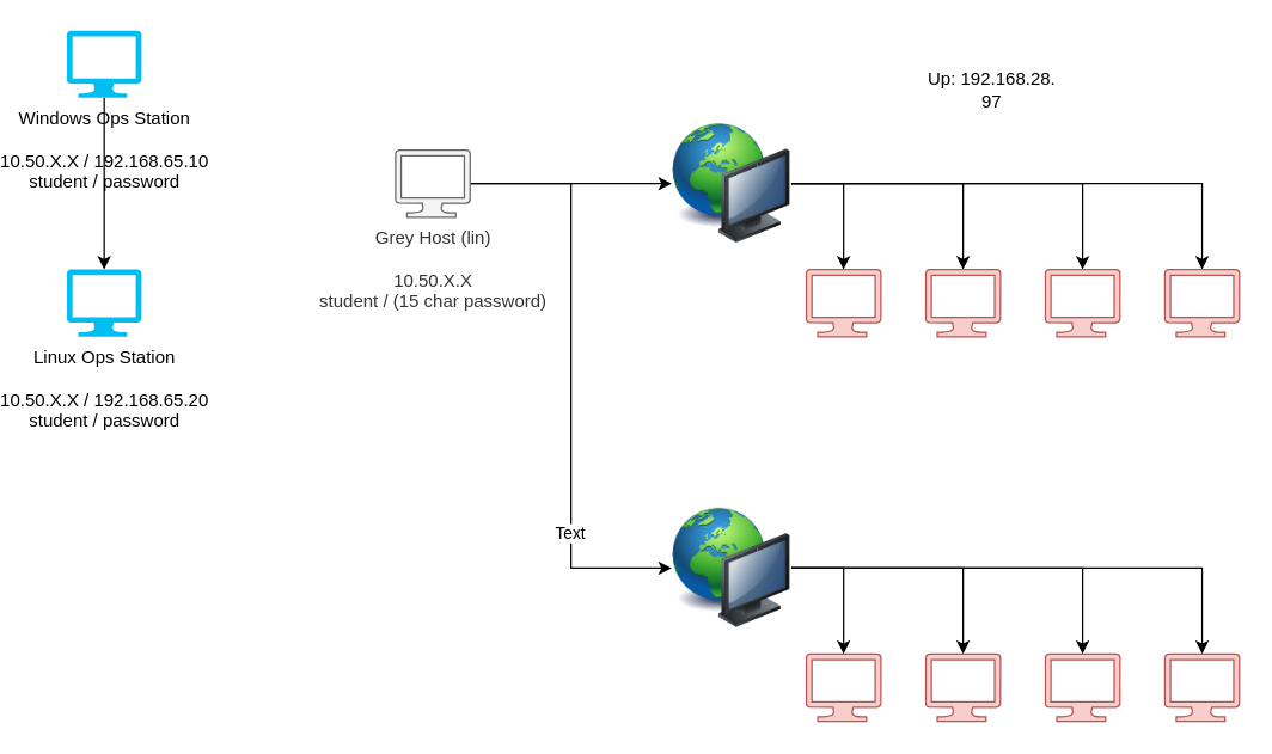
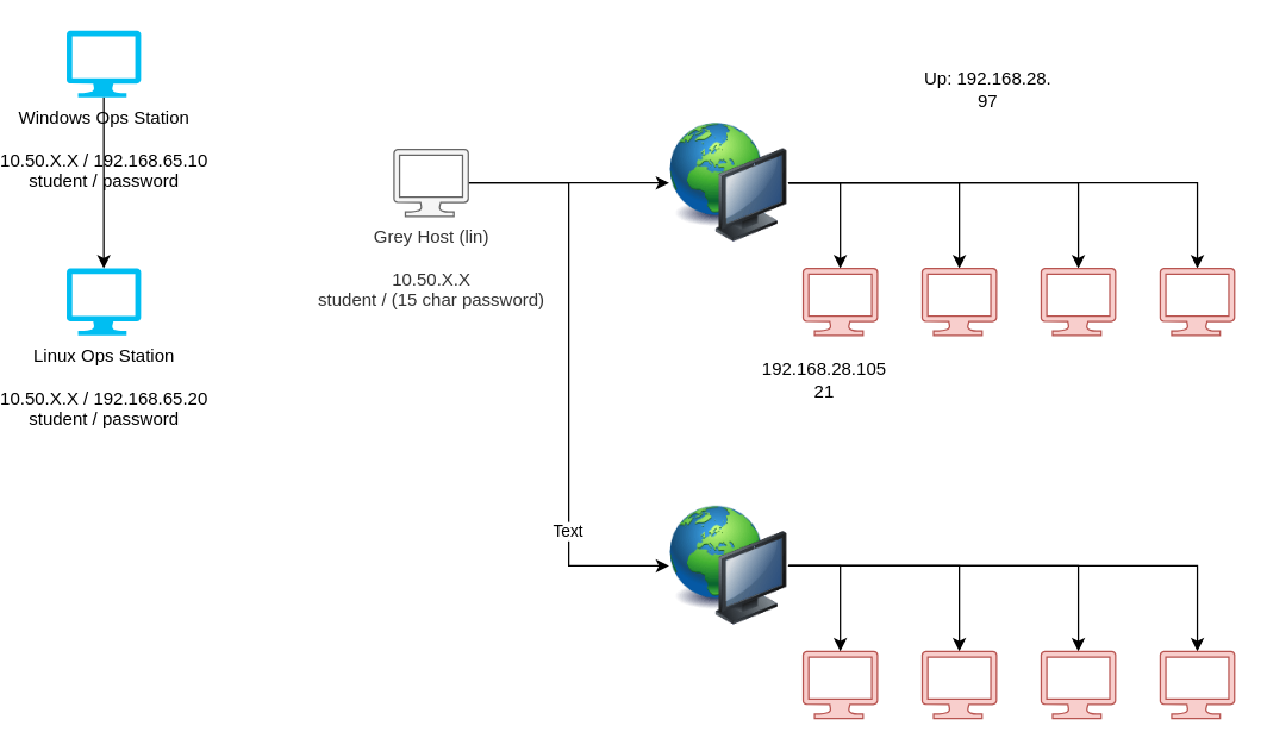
  <mxCell id="0" />
  <mxCell id="1" parent="0" />
  <mxCell id="2" value="Linux Ops Station&lt;br&gt;&lt;br&gt;10.50.X.X / 192.168.65.20&lt;br&gt;student / password" style="verticalLabelPosition=bottom;html=1;verticalAlign=top;align=center;strokeColor=none;fillColor=#00BEF2;shape=mxgraph.azure.computer;pointerEvents=1;" parent="1" vertex="1"><mxGeometry x="20" y="180" width="50" height="45" as="geometry" /></mxCell>
  <mxCell id="3" style="edgeStyle=orthogonalEdgeStyle;rounded=0;orthogonalLoop=1;jettySize=auto;html=1;" parent="1" source="4" target="2" edge="1"><mxGeometry relative="1" as="geometry" /></mxCell>
  <mxCell id="4" value="Windows Ops Station&lt;br&gt;&lt;br&gt;10.50.X.X / 192.168.65.10&lt;br&gt;student / password" style="verticalLabelPosition=bottom;html=1;verticalAlign=top;align=center;strokeColor=none;fillColor=#00BEF2;shape=mxgraph.azure.computer;pointerEvents=1;" parent="1" vertex="1"><mxGeometry x="20" y="20" width="50" height="45" as="geometry" /></mxCell>
  <mxCell id="5" style="edgeStyle=orthogonalEdgeStyle;rounded=0;orthogonalLoop=1;jettySize=auto;html=1;entryX=0;entryY=0.5;entryDx=0;entryDy=0;" parent="1" source="8" target="14" edge="1"><mxGeometry relative="1" as="geometry" /></mxCell>
  <mxCell id="6" style="edgeStyle=orthogonalEdgeStyle;rounded=0;orthogonalLoop=1;jettySize=auto;html=1;entryX=0;entryY=0.5;entryDx=0;entryDy=0;" parent="1" source="8" target="23" edge="1"><mxGeometry relative="1" as="geometry" /></mxCell>
  <mxCell id="7" value="Text" style="edgeLabel;html=1;align=center;verticalAlign=middle;resizable=0;points=[];" vertex="1" connectable="0" parent="6"><mxGeometry x="0.534" y="-1" relative="1" as="geometry"><mxPoint as="offset" /></mxGeometry></mxCell>
  <mxCell id="8" value="Grey Host (lin)&lt;br&gt;&lt;br&gt;10.50.X.X&lt;br&gt;student / (15 char password)" style="verticalLabelPosition=bottom;html=1;verticalAlign=top;align=center;strokeColor=#666666;fillColor=#f5f5f5;shape=mxgraph.azure.computer;pointerEvents=1;fontColor=#333333;" parent="1" vertex="1"><mxGeometry x="240" y="100" width="50" height="45" as="geometry" /></mxCell>
  <mxCell id="9" value="" style="verticalLabelPosition=bottom;html=1;verticalAlign=top;align=center;strokeColor=#b85450;fillColor=#f8cecc;shape=mxgraph.azure.computer;pointerEvents=1;" parent="1" vertex="1"><mxGeometry x="515" y="180" width="50" height="45" as="geometry" /></mxCell>
  <mxCell id="10" style="edgeStyle=orthogonalEdgeStyle;rounded=0;orthogonalLoop=1;jettySize=auto;html=1;entryX=0.5;entryY=0;entryDx=0;entryDy=0;entryPerimeter=0;" parent="1" source="14" target="9" edge="1"><mxGeometry relative="1" as="geometry" /></mxCell>
  <mxCell id="11" style="edgeStyle=orthogonalEdgeStyle;rounded=0;orthogonalLoop=1;jettySize=auto;html=1;" parent="1" source="14" target="17" edge="1"><mxGeometry relative="1" as="geometry" /></mxCell>
  <mxCell id="12" style="edgeStyle=orthogonalEdgeStyle;rounded=0;orthogonalLoop=1;jettySize=auto;html=1;" parent="1" source="14" target="16" edge="1"><mxGeometry relative="1" as="geometry" /></mxCell>
  <mxCell id="13" style="edgeStyle=orthogonalEdgeStyle;rounded=0;orthogonalLoop=1;jettySize=auto;html=1;" parent="1" source="14" target="15" edge="1"><mxGeometry relative="1" as="geometry" /></mxCell>
  <mxCell id="14" value="" style="image;html=1;image=img/lib/clip_art/computers/Network_128x128.png;fillColor=#f8cecc;strokeColor=#b85450;" parent="1" vertex="1"><mxGeometry x="425" y="82.5" width="80" height="80" as="geometry" /></mxCell>
  <mxCell id="15" value="" style="verticalLabelPosition=bottom;html=1;verticalAlign=top;align=center;strokeColor=#b85450;fillColor=#f8cecc;shape=mxgraph.azure.computer;pointerEvents=1;" parent="1" vertex="1"><mxGeometry x="755" y="180" width="50" height="45" as="geometry" /></mxCell>
  <mxCell id="16" value="" style="verticalLabelPosition=bottom;html=1;verticalAlign=top;align=center;strokeColor=#b85450;fillColor=#f8cecc;shape=mxgraph.azure.computer;pointerEvents=1;" parent="1" vertex="1"><mxGeometry x="675" y="180" width="50" height="45" as="geometry" /></mxCell>
  <mxCell id="17" value="" style="verticalLabelPosition=bottom;html=1;verticalAlign=top;align=center;strokeColor=#b85450;fillColor=#f8cecc;shape=mxgraph.azure.computer;pointerEvents=1;" parent="1" vertex="1"><mxGeometry x="595" y="180" width="50" height="45" as="geometry" /></mxCell>
  <mxCell id="18" value="" style="verticalLabelPosition=bottom;html=1;verticalAlign=top;align=center;strokeColor=#b85450;fillColor=#f8cecc;shape=mxgraph.azure.computer;pointerEvents=1;" parent="1" vertex="1"><mxGeometry x="515" y="437.5" width="50" height="45" as="geometry" /></mxCell>
  <mxCell id="19" style="edgeStyle=orthogonalEdgeStyle;rounded=0;orthogonalLoop=1;jettySize=auto;html=1;" parent="1" source="23" target="18" edge="1"><mxGeometry relative="1" as="geometry" /></mxCell>
  <mxCell id="20" style="edgeStyle=orthogonalEdgeStyle;rounded=0;orthogonalLoop=1;jettySize=auto;html=1;" parent="1" source="23" target="26" edge="1"><mxGeometry relative="1" as="geometry" /></mxCell>
  <mxCell id="21" style="edgeStyle=orthogonalEdgeStyle;rounded=0;orthogonalLoop=1;jettySize=auto;html=1;entryX=0.5;entryY=0;entryDx=0;entryDy=0;entryPerimeter=0;" parent="1" source="23" target="25" edge="1"><mxGeometry relative="1" as="geometry" /></mxCell>
  <mxCell id="22" style="edgeStyle=orthogonalEdgeStyle;rounded=0;orthogonalLoop=1;jettySize=auto;html=1;entryX=0.5;entryY=0;entryDx=0;entryDy=0;entryPerimeter=0;" parent="1" source="23" target="24" edge="1"><mxGeometry relative="1" as="geometry" /></mxCell>
  <mxCell id="23" value="" style="image;html=1;image=img/lib/clip_art/computers/Network_128x128.png;fillColor=#f8cecc;strokeColor=#b85450;" parent="1" vertex="1"><mxGeometry x="425" y="340" width="80" height="80" as="geometry" /></mxCell>
  <mxCell id="24" value="" style="verticalLabelPosition=bottom;html=1;verticalAlign=top;align=center;strokeColor=#b85450;fillColor=#f8cecc;shape=mxgraph.azure.computer;pointerEvents=1;" parent="1" vertex="1"><mxGeometry x="755" y="437.5" width="50" height="45" as="geometry" /></mxCell>
  <mxCell id="25" value="" style="verticalLabelPosition=bottom;html=1;verticalAlign=top;align=center;strokeColor=#b85450;fillColor=#f8cecc;shape=mxgraph.azure.computer;pointerEvents=1;" parent="1" vertex="1"><mxGeometry x="675" y="437.5" width="50" height="45" as="geometry" /></mxCell>
  <mxCell id="26" value="" style="verticalLabelPosition=bottom;html=1;verticalAlign=top;align=center;strokeColor=#b85450;fillColor=#f8cecc;shape=mxgraph.azure.computer;pointerEvents=1;" parent="1" vertex="1"><mxGeometry x="595" y="437.5" width="50" height="45" as="geometry" /></mxCell>
+ <mxCell id="27" value="192.168.28.105&lt;br&gt;21" style="text;html=1;align=center;verticalAlign=middle;resizable=0;points=[];autosize=1;strokeColor=none;fillColor=none;" parent="1" vertex="1"><mxGeometry x="479" y="240" width="100" height="30" as="geometry" /></mxCell>
  <mxCell id="28" value="Up: 192.168.28.&lt;br&gt;97" style="text;html=1;align=center;verticalAlign=middle;resizable=0;points=[];autosize=1;strokeColor=none;fillColor=none;" parent="1" vertex="1"><mxGeometry x="589" y="45" width="100" height="30" as="geometry" /></mxCell>
